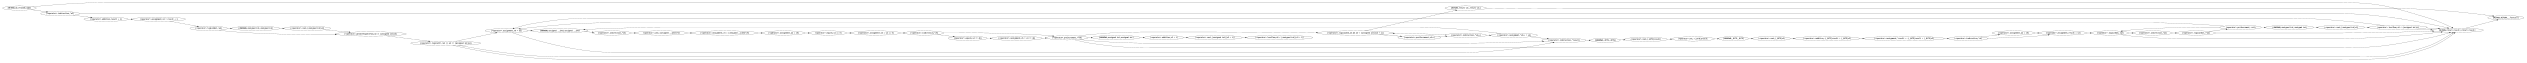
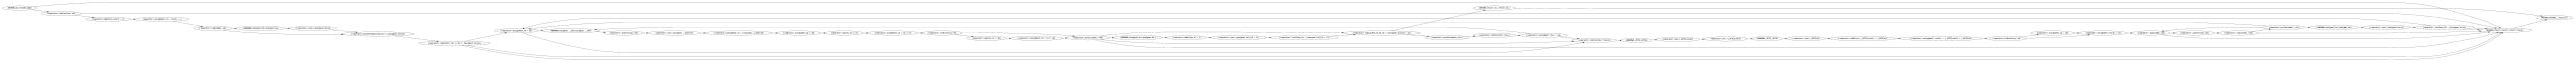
  digraph {
    fontname="Liberation Mono"
    rankdir=LR
    node [fontname="Liberation Mono"]
    edge [fontname="Liberation Mono"]
    n1 [label="(<operator>.indirection,*a2)"]
    n2 [label="(<operator>.addition,result + 1)"]
    n3 [label="(RETURN,return result;,return result;)"]
    n4 [label="(<operator>.assignment,v3 = result + 1)"]
    n5 [label="(METHOD_RETURN,__fastcall)"]
    n6 [label="(<operator>.logicalNot,!a3)"]
    n7 [label="(UNKNOWN,unsigned int,unsigned int)"]
    n8 [label="(<operator>.greaterEqualsThan,a3 >= (unsigned int)v3)"]
    n9 [label="(<operator>.logicalOr,!a3 || a3 >= (unsigned int)v3)"]
    n10 [label="(<operator>.assignment,v6 = a2)"]
    n11 [label="(UNKNOWN,unsigned __int8,unsigned __int8)"]
    n12 [label="(<operator>.indirection,*result)"]
    n13 [label="(<operator>.cast,(unsigned int)v3)"]
    n14 [label="(<operator>.indirection,*v6)"]
    n15 [label="(UNKNOWN,_BYTE,_BYTE)"]
    n16 [label="(<operator>.assignment,v4 = (unsigned __int8)*v6)"]
    n17 [label="(<operator>.assignment,a2 = v6)"]
    n18 [label="(<operator>.equals,v4 == 0)"]
    n19 [label="(<operator>.cast,(unsigned __int8)*v6)"]
    n20 [label="(<operator>.assignment,v5 = v4 == 0)"]
    n21 [label="(<operator>.indirection,*v6)"]
    n22 [label="(<operator>.equals,v4 == 46)"]
    n23 [label="(<operator>.preIncrement,++v6)"]
    n24 [label="(<operator>.assignment,v5 = v4 == 46)"]
    n25 [label="(<operator>.logicalAnd,a3 && a3 < (unsigned int)(v3 + 1))"]
    n26 [label="(UNKNOWN,unsigned int,unsigned int)"]
    n27 [label="(RETURN,return v3;,return v3;)"]
    n28 [label="(<operator>.postIncrement,v3++)"]
    n29 [label="(<operator>.addition,v3 + 1)"]
    n30 [label="(<operator>.indirection,*v3++)"]
    n31 [label="(<operator>.lessThan,a3 < (unsigned int)(v3 + 1))"]
    n32 [label="(<operator>.cast,(unsigned int)(v3 + 1))"]
    n33 [label="(<operator>.assignment,*v3++ = v4)"]
    n34 [label="(<operator>.assignment,*result = ~(_BYTE)result + (_BYTE)v3)"]
    n35 [label="(<operator>.indirection,*a2)"]
    n36 [label="(<operator>.assignment,a2 = v6)"]
    n37 [label="(<operator>.assignment,result = v3)"]
    n38 [label="(<operator>.cast,(_BYTE)result)"]
    n39 [label="(<operator>.addition,~(_BYTE)result + (_BYTE)v3)"]
    n40 [label="(<operator>.not,~(_BYTE)result)"]
    n41 [label="(UNKNOWN,_BYTE,_BYTE)"]
    n42 [label="(<operator>.cast,(_BYTE)v3)"]
    n43 [label="(<operator>.logicalNot,!a2)"]
    n44 [label="(<operator>.indirection,*a2)"]
    n45 [label="(<operator>.logicalNot,!*a2)"]
    n46 [label="(<operator>.preIncrement,++v3)"]
    n47 [label="(UNKNOWN,unsigned int,unsigned int)"]
    n48 [label="(<operator>.cast,(unsigned int)v3)"]
    n49 [label="(<operator>.lessThan,a3 < (unsigned int)v3)"]
    n50 [label="(METHOD,do_rfc1035_name)"]
    n1 -> n2
    n1 -> n3
    n2 -> n4
    n3 -> n5
    n4 -> n6
    n6 -> n7
    n6 -> n8
    n7 -> n13
    n8 -> n9
    n9 -> n3
    n9 -> n3
    n9 -> n10
    n10 -> n11
    n10 -> n12
    n11 -> n14
    n12 -> n15
    n13 -> n8
    n14 -> n19
    n15 -> n38
    n16 -> n17
    n17 -> n18
    n18 -> n20
    n19 -> n16
    n20 -> n21
    n21 -> n22
    n21 -> n23
    n22 -> n24
    n23 -> n3
    n23 -> n12
    n23 -> n25
    n23 -> n26
    n24 -> n23
    n25 -> n27
    n25 -> n28
    n26 -> n29
    n27 -> n5
    n28 -> n30
    n29 -> n32
    n30 -> n33
-   n30 -> n25
+   n31 -> n25
    n32 -> n31
    n33 -> n11
    n33 -> n12
    n34 -> n35
    n35 -> n36
    n35 -> n37
    n36 -> n37
    n37 -> n43
    n38 -> n40
    n39 -> n34
    n40 -> n41
    n41 -> n42
    n42 -> n39
    n43 -> n3
    n43 -> n44
    n44 -> n45
    n45 -> n3
    n45 -> n46
    n46 -> n10
    n46 -> n43
    n46 -> n47
    n47 -> n48
    n48 -> n49
    n49 -> n3
    n49 -> n3
    n49 -> n10
    n50 -> n1
    n50 -> n3
  }
